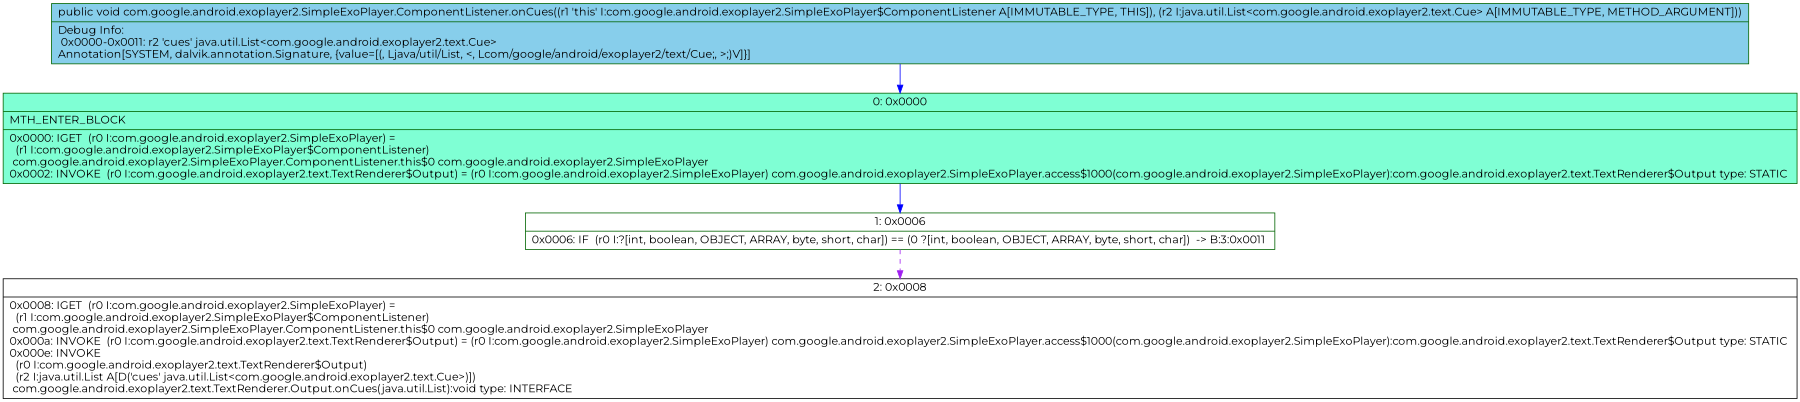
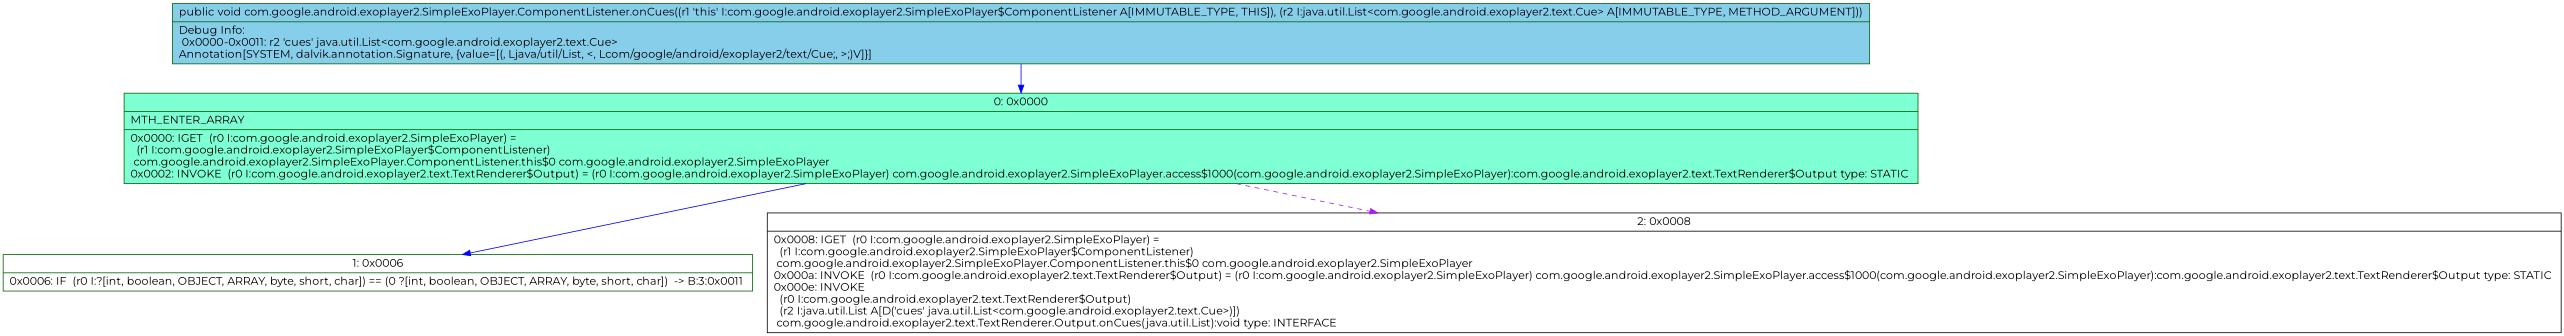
  digraph {
    fontname=Montserrat
    node [color=darkgreen fillcolor=white fontname=Montserrat shape=record style=filled]
    edge [color=blue fontname=Montserrat]
-   n1 [fillcolor=aquamarine label="{0\:\ 0x0000|MTH_ENTER_BLOCK\l|0x0000: IGET  (r0 I:com.google.android.exoplayer2.SimpleExoPlayer) = \l  (r1 I:com.google.android.exoplayer2.SimpleExoPlayer$ComponentListener)\l com.google.android.exoplayer2.SimpleExoPlayer.ComponentListener.this$0 com.google.android.exoplayer2.SimpleExoPlayer \l0x0002: INVOKE  (r0 I:com.google.android.exoplayer2.text.TextRenderer$Output) = (r0 I:com.google.android.exoplayer2.SimpleExoPlayer) com.google.android.exoplayer2.SimpleExoPlayer.access$1000(com.google.android.exoplayer2.SimpleExoPlayer):com.google.android.exoplayer2.text.TextRenderer$Output type: STATIC \l}"]
+   n1 [fillcolor=aquamarine label="{0\:\ 0x0000|MTH_ENTER_ARRAY\l|0x0000: IGET  (r0 I:com.google.android.exoplayer2.SimpleExoPlayer) = \l  (r1 I:com.google.android.exoplayer2.SimpleExoPlayer$ComponentListener)\l com.google.android.exoplayer2.SimpleExoPlayer.ComponentListener.this$0 com.google.android.exoplayer2.SimpleExoPlayer \l0x0002: INVOKE  (r0 I:com.google.android.exoplayer2.text.TextRenderer$Output) = (r0 I:com.google.android.exoplayer2.SimpleExoPlayer) com.google.android.exoplayer2.SimpleExoPlayer.access$1000(com.google.android.exoplayer2.SimpleExoPlayer):com.google.android.exoplayer2.text.TextRenderer$Output type: STATIC \l}"]
    n2 [label="{1\:\ 0x0006|0x0006: IF  (r0 I:?[int, boolean, OBJECT, ARRAY, byte, short, char]) == (0 ?[int, boolean, OBJECT, ARRAY, byte, short, char])  \-\> B:3:0x0011 \l}"]
    n3 [color=black label="{2\:\ 0x0008|0x0008: IGET  (r0 I:com.google.android.exoplayer2.SimpleExoPlayer) = \l  (r1 I:com.google.android.exoplayer2.SimpleExoPlayer$ComponentListener)\l com.google.android.exoplayer2.SimpleExoPlayer.ComponentListener.this$0 com.google.android.exoplayer2.SimpleExoPlayer \l0x000a: INVOKE  (r0 I:com.google.android.exoplayer2.text.TextRenderer$Output) = (r0 I:com.google.android.exoplayer2.SimpleExoPlayer) com.google.android.exoplayer2.SimpleExoPlayer.access$1000(com.google.android.exoplayer2.SimpleExoPlayer):com.google.android.exoplayer2.text.TextRenderer$Output type: STATIC \l0x000e: INVOKE  \l  (r0 I:com.google.android.exoplayer2.text.TextRenderer$Output)\l  (r2 I:java.util.List A[D('cues' java.util.List\<com.google.android.exoplayer2.text.Cue\>)])\l com.google.android.exoplayer2.text.TextRenderer.Output.onCues(java.util.List):void type: INTERFACE \l}"]
    n4 [fillcolor=skyblue label="{public void com.google.android.exoplayer2.SimpleExoPlayer.ComponentListener.onCues((r1 'this' I:com.google.android.exoplayer2.SimpleExoPlayer$ComponentListener A[IMMUTABLE_TYPE, THIS]), (r2 I:java.util.List\<com.google.android.exoplayer2.text.Cue\> A[IMMUTABLE_TYPE, METHOD_ARGUMENT]))  | Debug Info:\l  0x0000\-0x0011: r2 'cues' java.util.List\<com.google.android.exoplayer2.text.Cue\>\lAnnotation[SYSTEM, dalvik.annotation.Signature, \{value=[(, Ljava\/util\/List, \<, Lcom\/google\/android\/exoplayer2\/text\/Cue;, \>;)V]\}]\l}"]
    n1 -> n2
-   n2 -> n3 [color=purple style=dashed]
+   n1 -> n3 [color=purple style=dashed]
    n4 -> n1
  }
